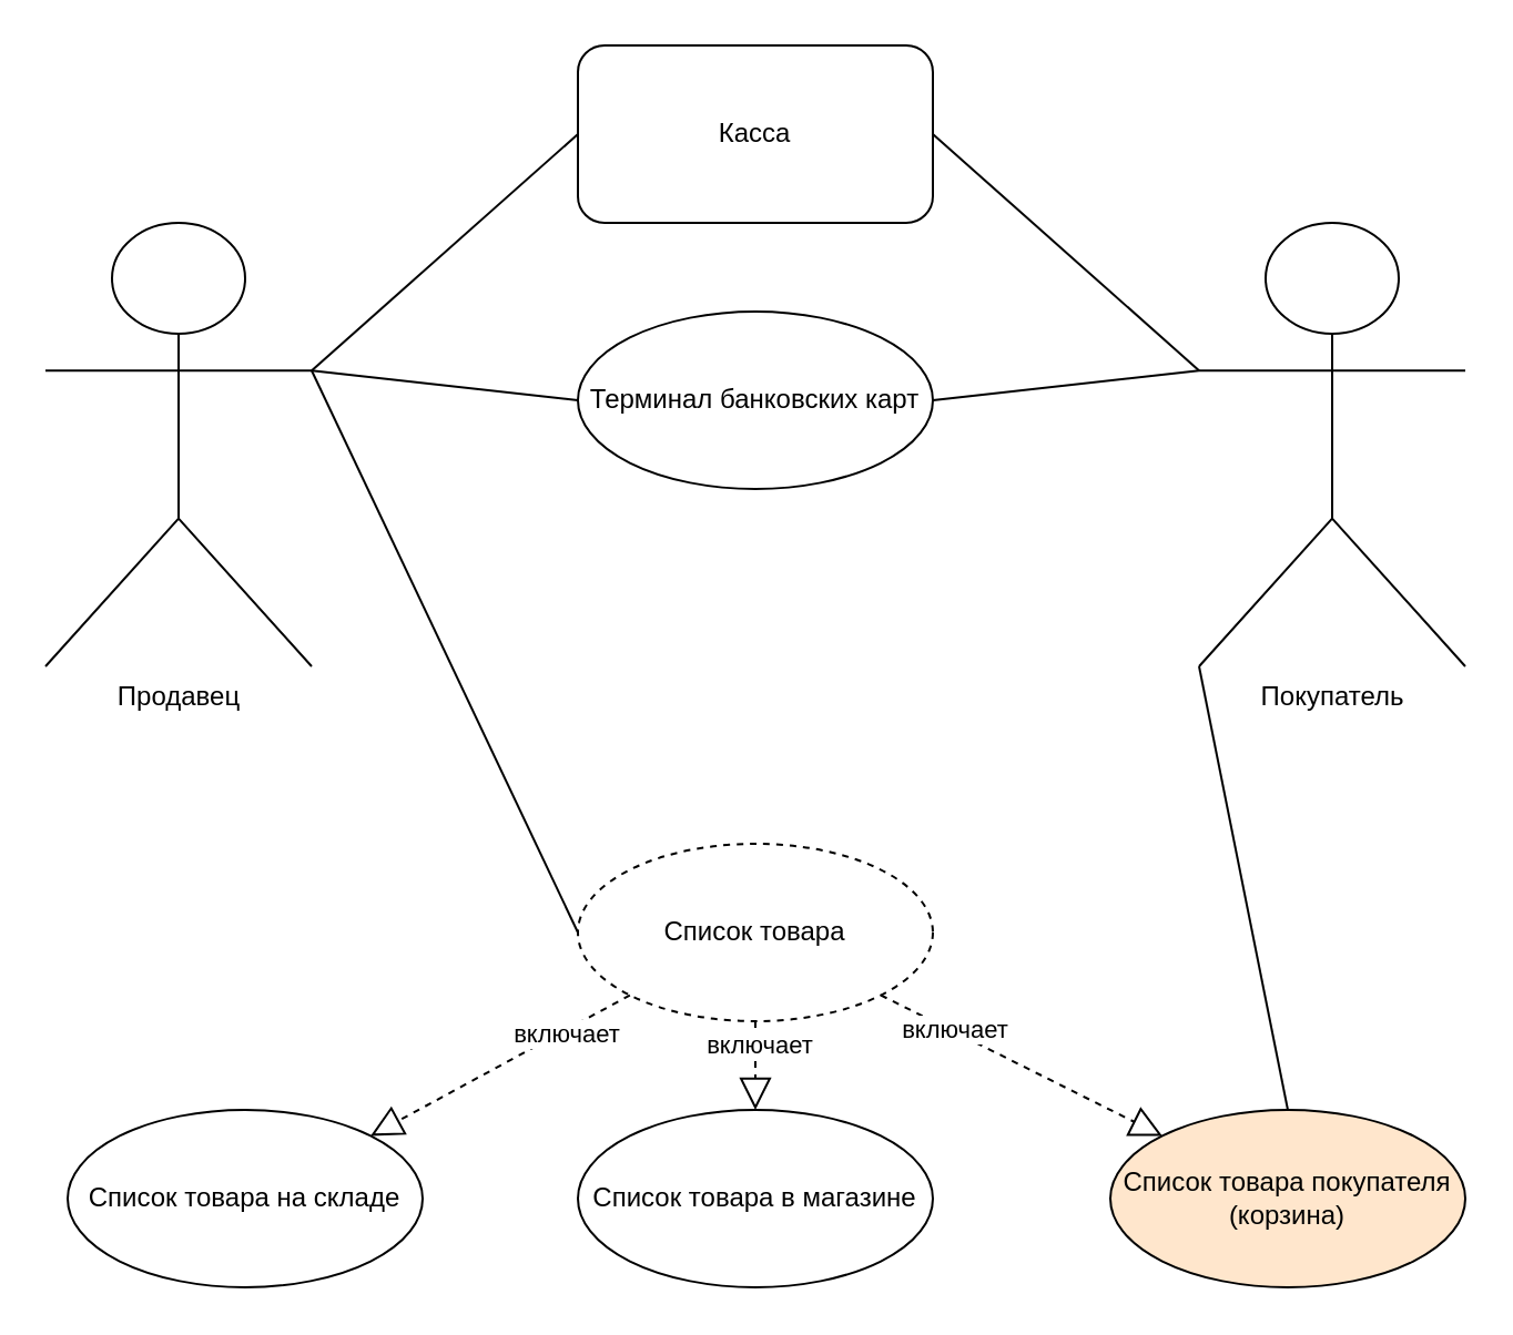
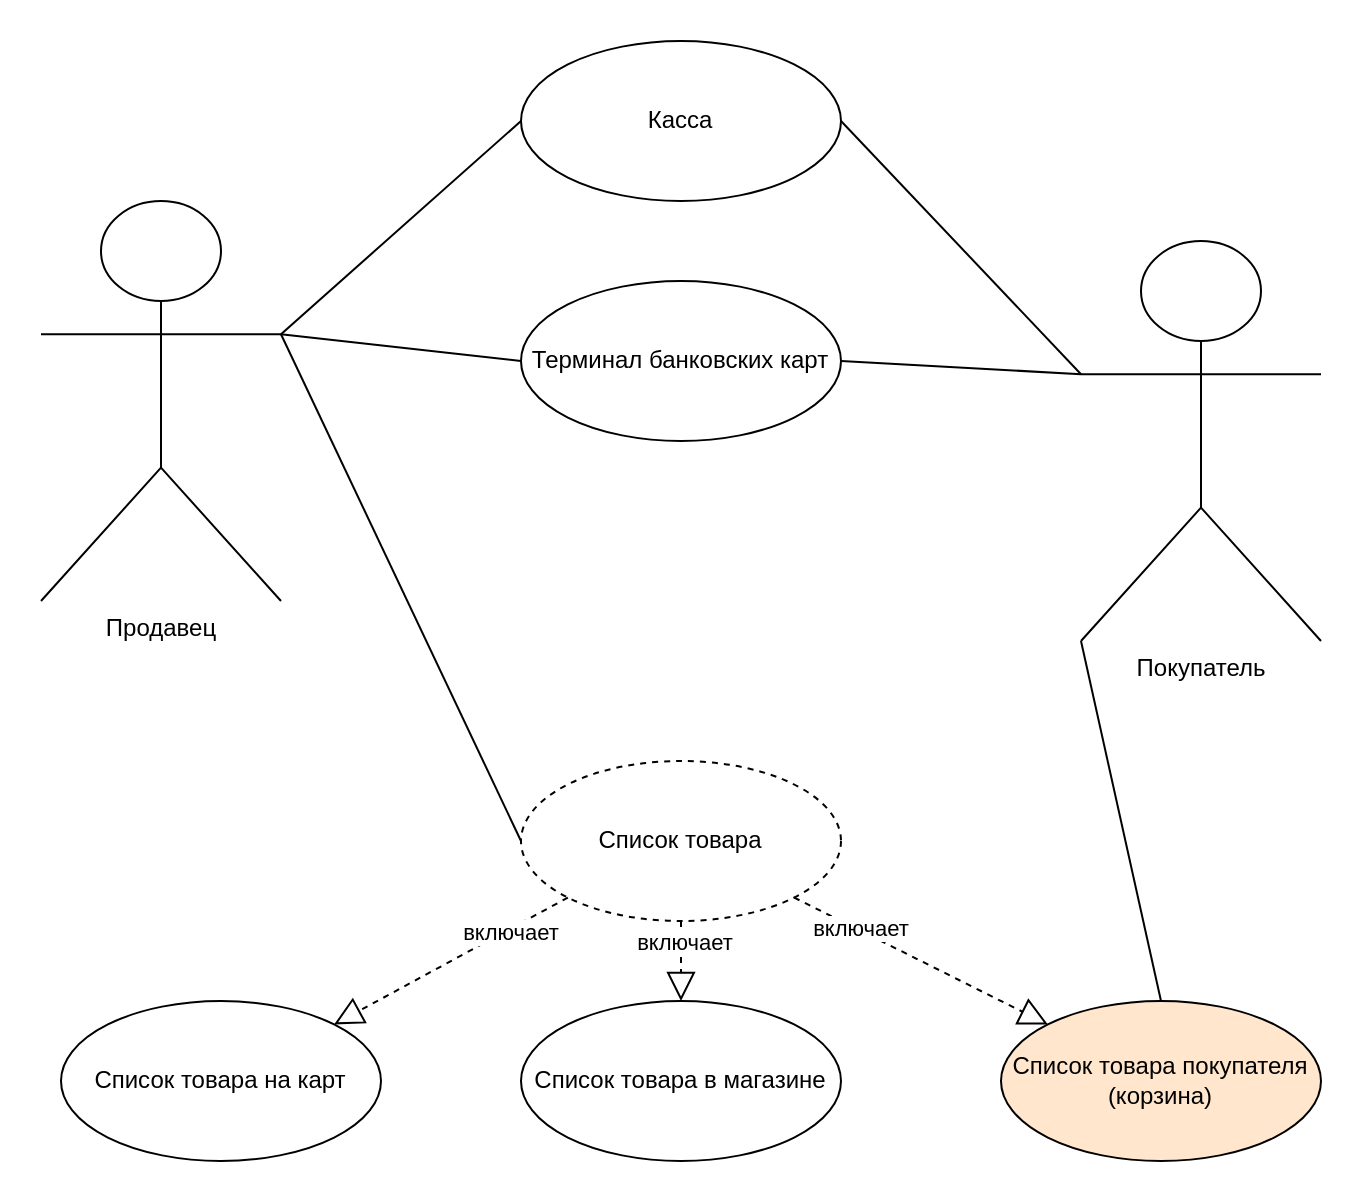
  <mxCell id="0" />
  <mxCell id="1" parent="0" />
  <mxCell id="2" value="Продавец" style="shape=umlActor;verticalLabelPosition=bottom;verticalAlign=top;html=1;" vertex="1" parent="1"><mxGeometry x="20" y="100" width="120" height="200" as="geometry" /></mxCell>
- <mxCell id="3" value="Покупатель" style="shape=umlActor;verticalLabelPosition=bottom;verticalAlign=top;html=1;" vertex="1" parent="1"><mxGeometry x="540" y="100" width="120" height="200" as="geometry" /></mxCell>
- <mxCell id="4" value="Касса" style="whiteSpace=wrap;html=1;rounded=1;" vertex="1" parent="1"><mxGeometry x="260" y="20" width="160" height="80" as="geometry" /></mxCell>
+ <mxCell id="3" value="Покупатель" style="shape=umlActor;verticalLabelPosition=bottom;verticalAlign=top;html=1;" vertex="1" parent="1"><mxGeometry x="540" y="120" width="120" height="200" as="geometry" /></mxCell>
+ <mxCell id="4" value="Касса" style="ellipse;whiteSpace=wrap;html=1;" vertex="1" parent="1"><mxGeometry x="260" y="20" width="160" height="80" as="geometry" /></mxCell>
  <mxCell id="5" value="Терминал банковских карт" style="ellipse;whiteSpace=wrap;html=1;" vertex="1" parent="1"><mxGeometry x="260" y="140" width="160" height="80" as="geometry" /></mxCell>
  <mxCell id="6" value="Список товара" style="ellipse;whiteSpace=wrap;html=1;dashed=1;" vertex="1" parent="1"><mxGeometry x="260" y="380" width="160" height="80" as="geometry" /></mxCell>
  <mxCell id="7" value="" style="endArrow=none;html=1;rounded=0;exitX=1;exitY=0.333;exitDx=0;exitDy=0;exitPerimeter=0;entryX=0;entryY=0.5;entryDx=0;entryDy=0;" edge="1" parent="1" source="2" target="4"><mxGeometry relative="1" as="geometry"><mxPoint x="50" y="400" as="sourcePoint" /><mxPoint x="210" y="400" as="targetPoint" /></mxGeometry></mxCell>
  <mxCell id="8" value="" style="endArrow=none;html=1;rounded=0;exitX=1;exitY=0.333;exitDx=0;exitDy=0;exitPerimeter=0;entryX=0;entryY=0.5;entryDx=0;entryDy=0;" edge="1" parent="1" source="2" target="5"><mxGeometry relative="1" as="geometry"><mxPoint x="150" y="176.667" as="sourcePoint" /><mxPoint x="270" y="70" as="targetPoint" /></mxGeometry></mxCell>
  <mxCell id="9" value="" style="endArrow=none;html=1;rounded=0;exitX=1;exitY=0.333;exitDx=0;exitDy=0;exitPerimeter=0;entryX=0;entryY=0.5;entryDx=0;entryDy=0;" edge="1" parent="1" source="2" target="6"><mxGeometry relative="1" as="geometry"><mxPoint x="150" y="176.667" as="sourcePoint" /><mxPoint x="270" y="190" as="targetPoint" /></mxGeometry></mxCell>
  <mxCell id="10" value="" style="endArrow=none;html=1;rounded=0;exitX=0;exitY=0.333;exitDx=0;exitDy=0;exitPerimeter=0;entryX=1;entryY=0.5;entryDx=0;entryDy=0;" edge="1" parent="1" source="3" target="4"><mxGeometry relative="1" as="geometry"><mxPoint x="160" y="186.667" as="sourcePoint" /><mxPoint x="280" y="200" as="targetPoint" /></mxGeometry></mxCell>
  <mxCell id="11" value="" style="endArrow=none;html=1;rounded=0;entryX=1;entryY=0.5;entryDx=0;entryDy=0;exitX=0;exitY=0.333;exitDx=0;exitDy=0;exitPerimeter=0;" edge="1" parent="1" source="3" target="5"><mxGeometry relative="1" as="geometry"><mxPoint x="540" y="170" as="sourcePoint" /><mxPoint x="290" y="210" as="targetPoint" /></mxGeometry></mxCell>
- <mxCell id="12" value="Список товара на складе" style="ellipse;whiteSpace=wrap;html=1;" vertex="1" parent="1"><mxGeometry x="30" y="500" width="160" height="80" as="geometry" /></mxCell>
+ <mxCell id="12" value="Список товара на карт" style="ellipse;whiteSpace=wrap;html=1;" vertex="1" parent="1"><mxGeometry x="30" y="500" width="160" height="80" as="geometry" /></mxCell>
  <mxCell id="13" value="Список товара в магазине" style="ellipse;whiteSpace=wrap;html=1;" vertex="1" parent="1"><mxGeometry x="260" y="500" width="160" height="80" as="geometry" /></mxCell>
  <mxCell id="14" value="Список товара покупателя (корзина)" style="ellipse;whiteSpace=wrap;html=1;fillColor=#ffe6cc;" vertex="1" parent="1"><mxGeometry x="500" y="500" width="160" height="80" as="geometry" /></mxCell>
  <mxCell id="15" value="" style="endArrow=block;dashed=1;endFill=0;endSize=12;html=1;rounded=0;exitX=0;exitY=1;exitDx=0;exitDy=0;entryX=1;entryY=0;entryDx=0;entryDy=0;" edge="1" parent="1" source="6" target="12"><mxGeometry width="160" relative="1" as="geometry"><mxPoint x="90" y="670" as="sourcePoint" /><mxPoint x="250" y="670" as="targetPoint" /></mxGeometry></mxCell>
  <mxCell id="16" value="включает" style="edgeLabel;html=1;align=center;verticalAlign=middle;resizable=0;points=[];" vertex="1" connectable="0" parent="15"><mxGeometry x="-0.487" y="1" relative="1" as="geometry"><mxPoint as="offset" /></mxGeometry></mxCell>
  <mxCell id="17" value="" style="endArrow=block;dashed=1;endFill=0;endSize=12;html=1;rounded=0;exitX=0.5;exitY=1;exitDx=0;exitDy=0;entryX=0.5;entryY=0;entryDx=0;entryDy=0;" edge="1" parent="1" source="6" target="13"><mxGeometry width="160" relative="1" as="geometry"><mxPoint x="293.431" y="458.284" as="sourcePoint" /><mxPoint x="176.569" y="521.716" as="targetPoint" /></mxGeometry></mxCell>
  <mxCell id="18" value="включает" style="edgeLabel;html=1;align=center;verticalAlign=middle;resizable=0;points=[];" vertex="1" connectable="0" parent="17"><mxGeometry x="-0.487" y="1" relative="1" as="geometry"><mxPoint as="offset" /></mxGeometry></mxCell>
  <mxCell id="19" value="" style="endArrow=block;dashed=1;endFill=0;endSize=12;html=1;rounded=0;exitX=1;exitY=1;exitDx=0;exitDy=0;entryX=0;entryY=0;entryDx=0;entryDy=0;" edge="1" parent="1" source="6" target="14"><mxGeometry width="160" relative="1" as="geometry"><mxPoint x="303.431" y="468.284" as="sourcePoint" /><mxPoint x="186.569" y="531.716" as="targetPoint" /></mxGeometry></mxCell>
  <mxCell id="20" value="включает" style="edgeLabel;html=1;align=center;verticalAlign=middle;resizable=0;points=[];" vertex="1" connectable="0" parent="19"><mxGeometry x="-0.487" y="1" relative="1" as="geometry"><mxPoint as="offset" /></mxGeometry></mxCell>
  <mxCell id="21" value="" style="endArrow=none;html=1;rounded=0;entryX=0.5;entryY=0;entryDx=0;entryDy=0;exitX=0;exitY=1;exitDx=0;exitDy=0;exitPerimeter=0;" edge="1" parent="1" source="3" target="14"><mxGeometry relative="1" as="geometry"><mxPoint x="550" y="176.667" as="sourcePoint" /><mxPoint x="430" y="310" as="targetPoint" /></mxGeometry></mxCell>
